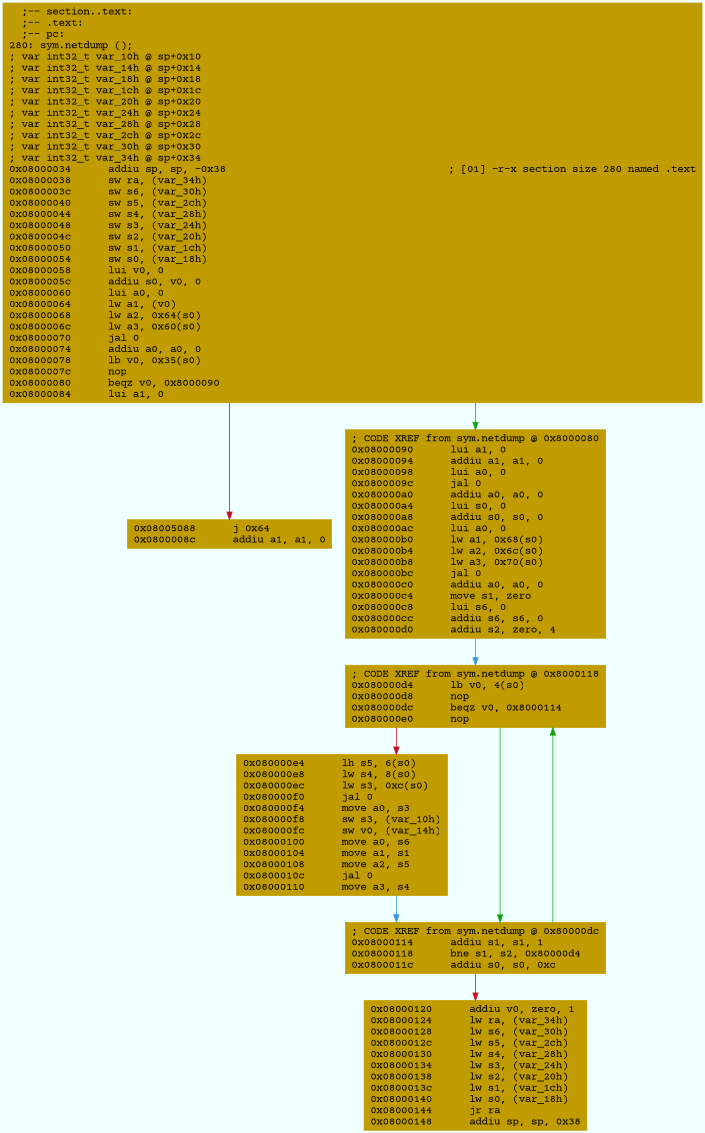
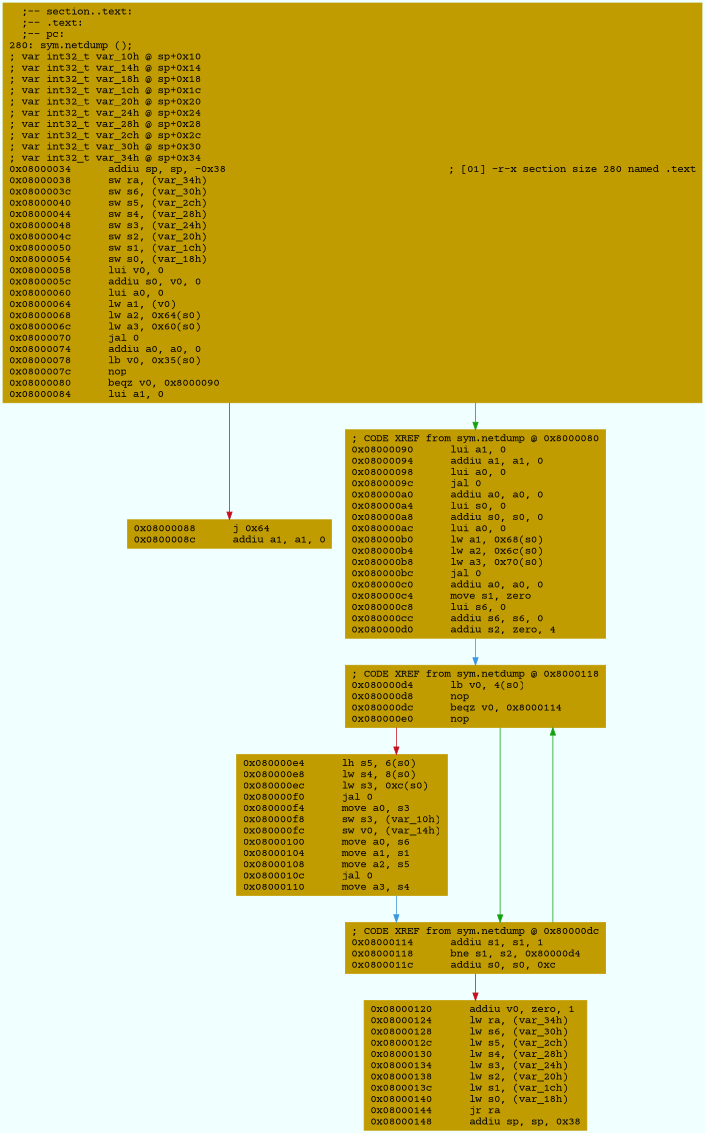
  digraph {
    bgcolor=azure
    fontname="Courier Prime"
    fontsize=8
    splines=ortho
    node [color="#c19c00" fillcolor="#c19c00" fontname="Courier Prime" shape=box style=filled]
    edge [arrowhead=normal color="#c50f1f" fontname="Courier Prime"]
    n1 [label="  ;-- section..text:\l  ;-- .text:\l  ;-- pc:\l280: sym.netdump ();\l; var int32_t var_10h @ sp+0x10\l; var int32_t var_14h @ sp+0x14\l; var int32_t var_18h @ sp+0x18\l; var int32_t var_1ch @ sp+0x1c\l; var int32_t var_20h @ sp+0x20\l; var int32_t var_24h @ sp+0x24\l; var int32_t var_28h @ sp+0x28\l; var int32_t var_2ch @ sp+0x2c\l; var int32_t var_30h @ sp+0x30\l; var int32_t var_34h @ sp+0x34\l0x08000034      addiu sp, sp, -0x38                                    ; [01] -r-x section size 280 named .text\l0x08000038      sw ra, (var_34h)\l0x0800003c      sw s6, (var_30h)\l0x08000040      sw s5, (var_2ch)\l0x08000044      sw s4, (var_28h)\l0x08000048      sw s3, (var_24h)\l0x0800004c      sw s2, (var_20h)\l0x08000050      sw s1, (var_1ch)\l0x08000054      sw s0, (var_18h)\l0x08000058      lui v0, 0\l0x0800005c      addiu s0, v0, 0\l0x08000060      lui a0, 0\l0x08000064      lw a1, (v0)\l0x08000068      lw a2, 0x64(s0)\l0x0800006c      lw a3, 0x60(s0)\l0x08000070      jal 0\l0x08000074      addiu a0, a0, 0\l0x08000078      lb v0, 0x35(s0)\l0x0800007c      nop\l0x08000080      beqz v0, 0x8000090\l0x08000084      lui a1, 0\l"]
-   n2 [label="0x08005088      j 0x64\l0x0800008c      addiu a1, a1, 0\l"]
+   n2 [label="0x08000088      j 0x64\l0x0800008c      addiu a1, a1, 0\l"]
    n3 [label="; CODE XREF from sym.netdump @ 0x8000080\l0x08000090      lui a1, 0\l0x08000094      addiu a1, a1, 0\l0x08000098      lui a0, 0\l0x0800009c      jal 0\l0x080000a0      addiu a0, a0, 0\l0x080000a4      lui s0, 0\l0x080000a8      addiu s0, s0, 0\l0x080000ac      lui a0, 0\l0x080000b0      lw a1, 0x68(s0)\l0x080000b4      lw a2, 0x6c(s0)\l0x080000b8      lw a3, 0x70(s0)\l0x080000bc      jal 0\l0x080000c0      addiu a0, a0, 0\l0x080000c4      move s1, zero\l0x080000c8      lui s6, 0\l0x080000cc      addiu s6, s6, 0\l0x080000d0      addiu s2, zero, 4\l"]
    n4 [label="; CODE XREF from sym.netdump @ 0x8000118\l0x080000d4      lb v0, 4(s0)\l0x080000d8      nop\l0x080000dc      beqz v0, 0x8000114\l0x080000e0      nop\l"]
    n5 [label="0x080000e4      lh s5, 6(s0)\l0x080000e8      lw s4, 8(s0)\l0x080000ec      lw s3, 0xc(s0)\l0x080000f0      jal 0\l0x080000f4      move a0, s3\l0x080000f8      sw s3, (var_10h)\l0x080000fc      sw v0, (var_14h)\l0x08000100      move a0, s6\l0x08000104      move a1, s1\l0x08000108      move a2, s5\l0x0800010c      jal 0\l0x08000110      move a3, s4\l"]
    n6 [label="; CODE XREF from sym.netdump @ 0x80000dc\l0x08000114      addiu s1, s1, 1\l0x08000118      bne s1, s2, 0x80000d4\l0x0800011c      addiu s0, s0, 0xc\l"]
    n7 [label="0x08000120      addiu v0, zero, 1\l0x08000124      lw ra, (var_34h)\l0x08000128      lw s6, (var_30h)\l0x0800012c      lw s5, (var_2ch)\l0x08000130      lw s4, (var_28h)\l0x08000134      lw s3, (var_24h)\l0x08000138      lw s2, (var_20h)\l0x0800013c      lw s1, (var_1ch)\l0x08000140      lw s0, (var_18h)\l0x08000144      jr ra\l0x08000148      addiu sp, sp, 0x38\l"]
    n1 -> n2
    n1 -> n3 [color="#13a10e"]
    n3 -> n4 [color="#3a96dd"]
    n4 -> n5
    n4 -> n6 [color="#13a10e"]
    n5 -> n6 [color="#3a96dd"]
    n6 -> n4 [color="#13a10e"]
    n6 -> n7
  }
